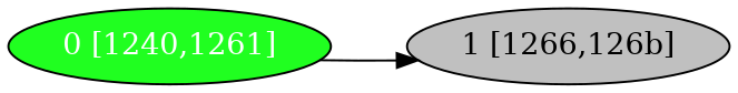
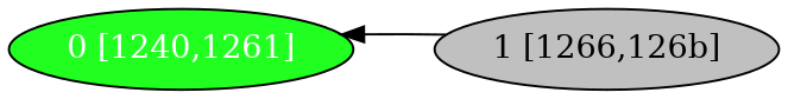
  digraph {
    rankdir=LR
    node [shape=oval style=filled]
    n1 [fillcolor="#20FF20" fontcolor="#ffffff" label="0 [1240,1261]"]
    n2 [fillcolor="#C0C0C0" fontcolor="#000000" label="1 [1266,126b]"]
-   n1 -> n2
+   n2 -> n1
  }
